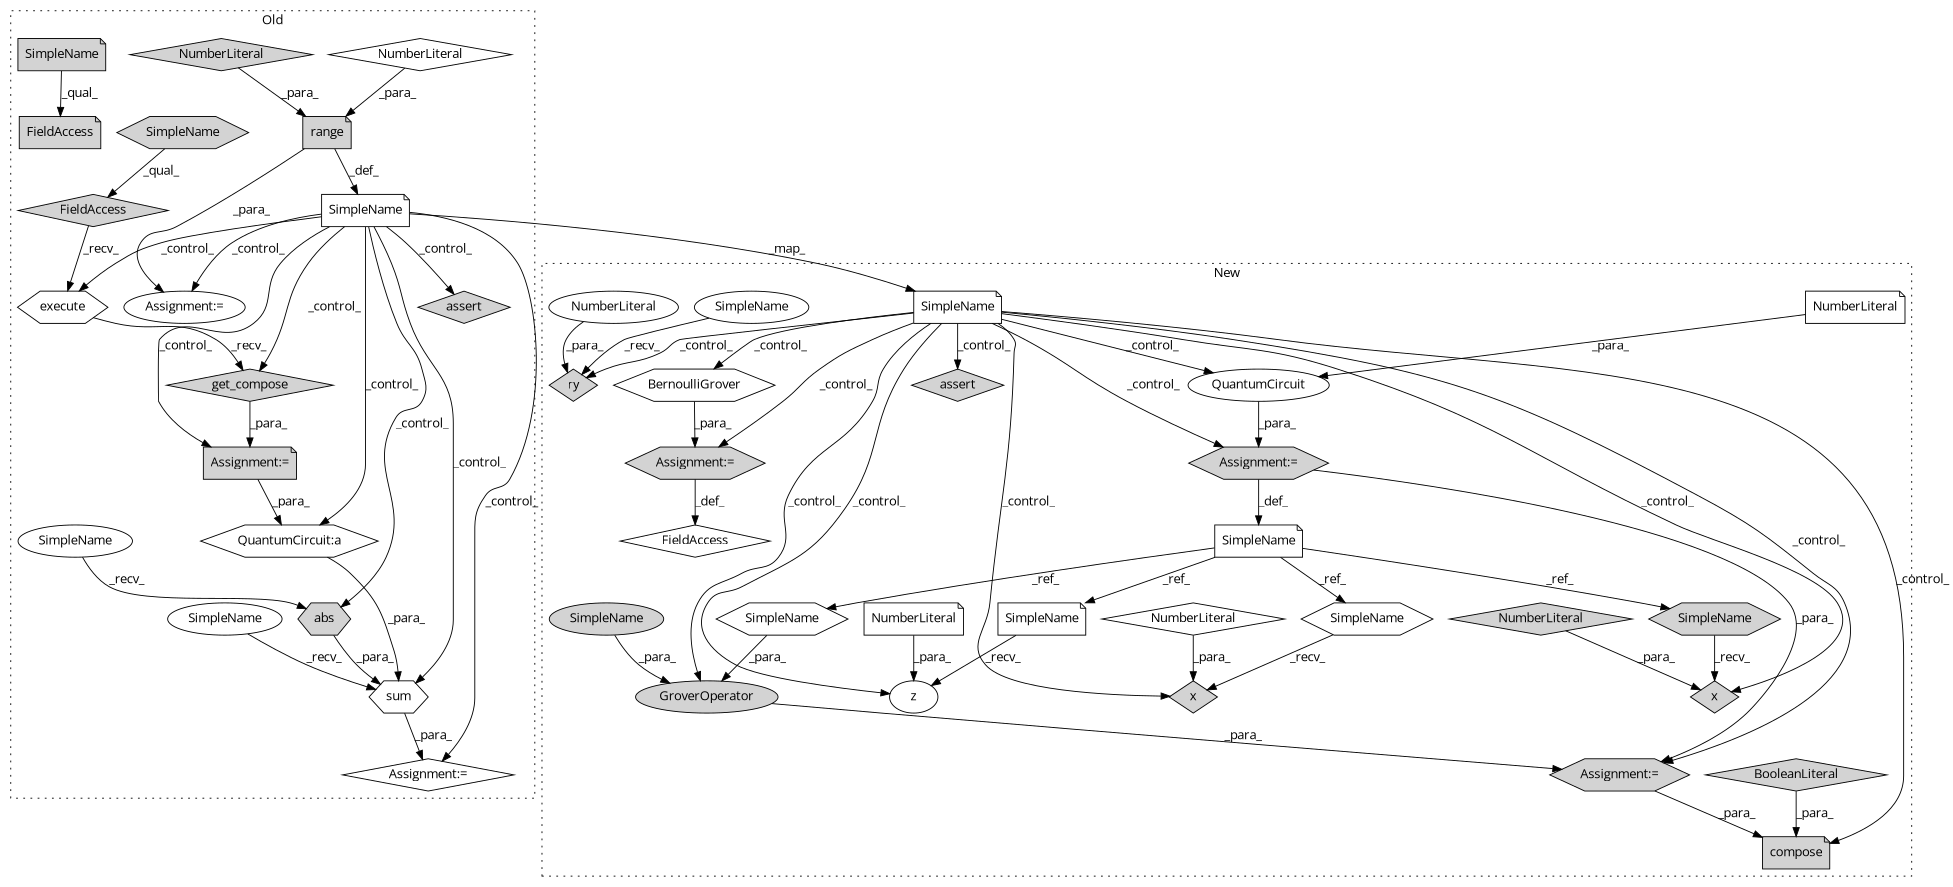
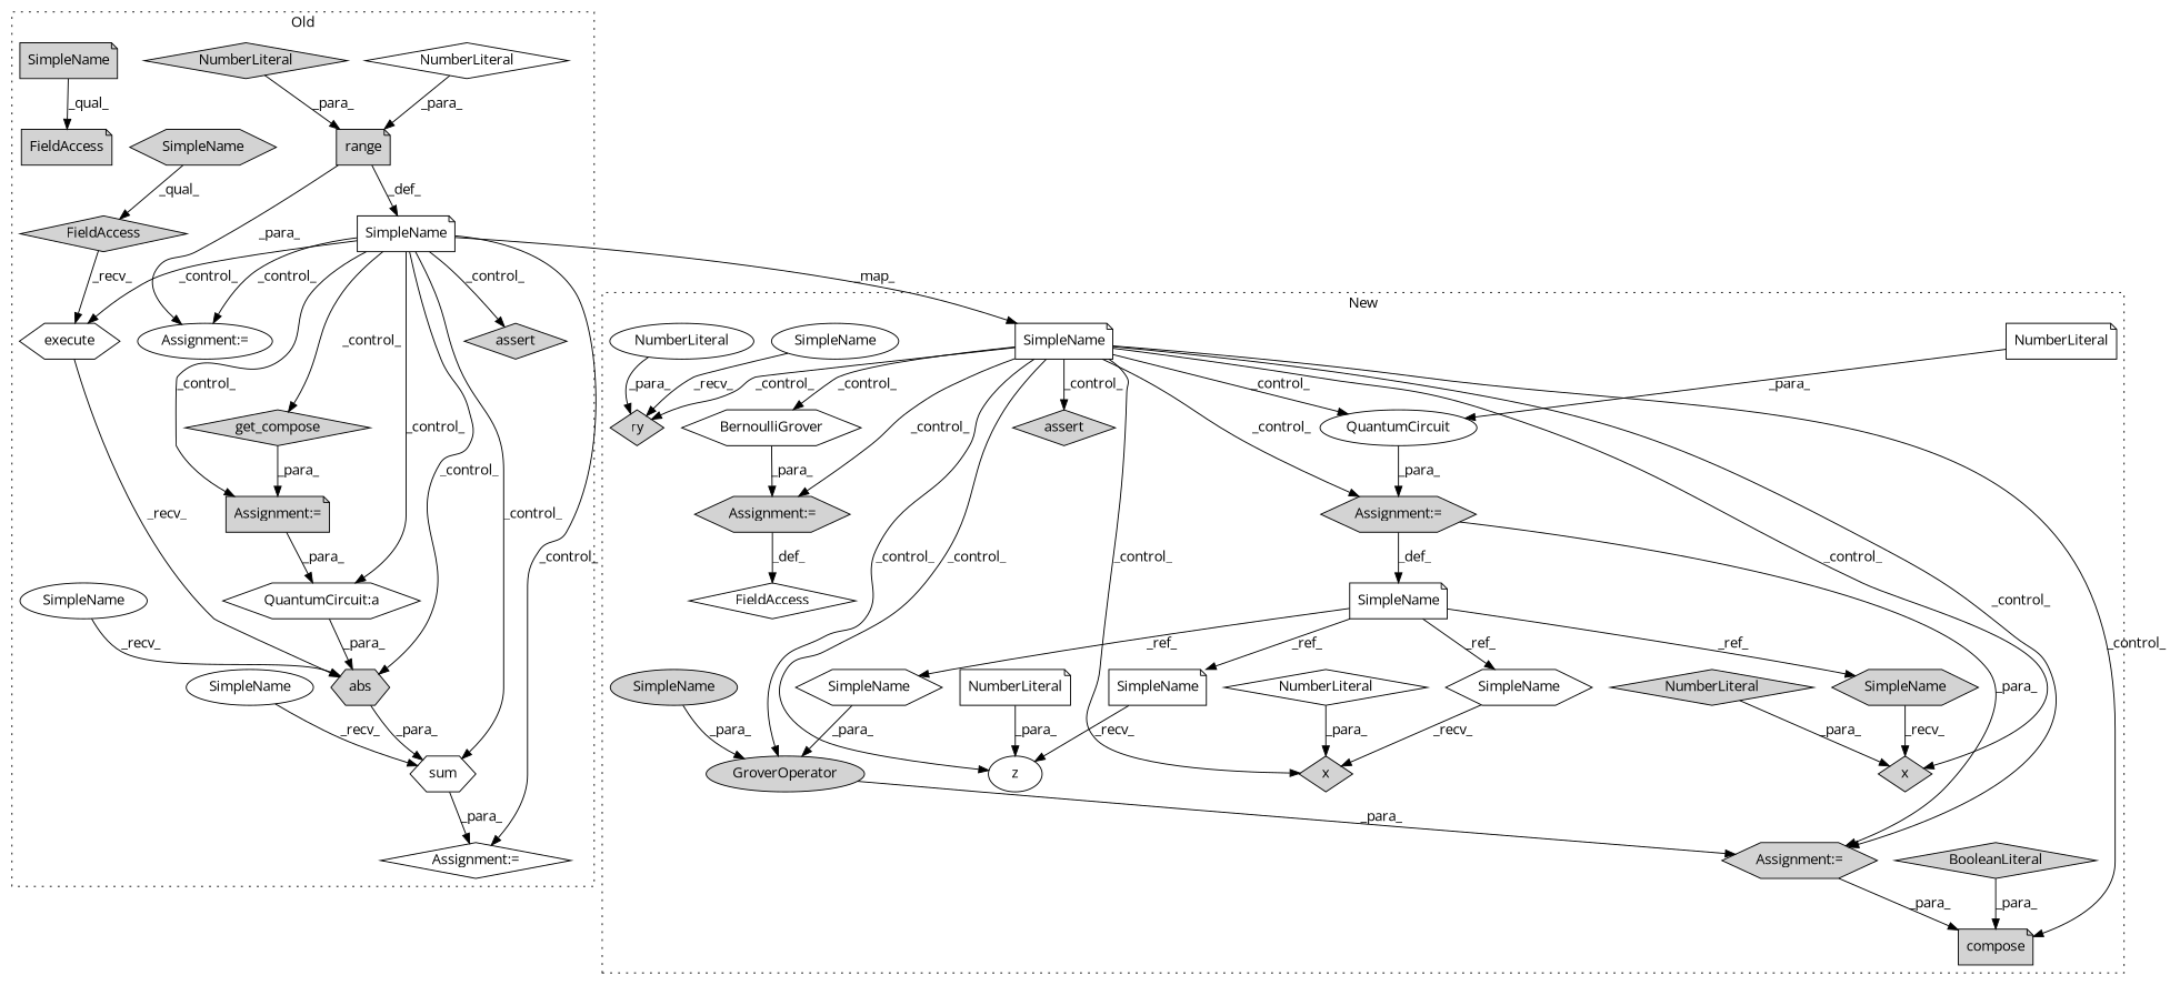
  digraph {
    fontname="Open Sans"
    node [a=32 fillcolor=lightgrey fontname="Open Sans" l=1 s=8035 shape=diamond style=filled]
    edge [fontname="Open Sans"]
    n1 [l="18,1" label=assert s="8167,8191"]
    n2 [a=42 fillcolor=white label=SimpleName s=7272 shape=note]
    n3 [l=13 label=get_compose s=8073]
    n4 [l="6,1" label=range s="7276,7285" shape=note]
    n5 [fillcolor=white l="4,1" label=sum s="8105,8153" shape=hexagon]
    n6 [a=27 fillcolor=white l=3 label="QuantumCircuit:a" s=8133 shape=hexagon]
    n7 [a=34 label=NumberLiteral s=7282]
    n8 [a=34 fillcolor=white label=NumberLiteral s=7284]
    n9 [l="4,1" label=abs s="8115,8152" shape=hexagon]
    n10 [fillcolor=white l="8,1" label=execute s="8049,8071" shape=hexagon]
    n11 [a=22 l=13 label=FieldAccess]
    n12 [a=22 l=13 label=FieldAccess s=7915 shape=note]
    n13 [a=7 label="Assignment:=" s=8034 shape=note]
    n14 [a=7 fillcolor=white label="Assignment:=" s=8098]
    n15 [a=7 fillcolor=white l="61,2" label="Assignment:=" s="7745,7822" shape=ellipse]
    n16 [a=42 l=4 label=SimpleName shape=hexagon]
    n17 [a=42 l=4 label=SimpleName s=7915 shape=note]
    n18 [a=42 fillcolor=white l=5 label=SimpleName s=8099 shape=ellipse]
    n19 [a=42 fillcolor=white l=5 label=SimpleName s=8109 shape=ellipse]
    n20 [fillcolor=white l="15,1" label=QuantumCircuit s="5819,5835" shape=ellipse]
    n21 [a=42 fillcolor=white label=SimpleName s=5386 shape=note]
    n22 [l="12,1" label=assert s="6259,6313"]
    n23 [l="3,1" label=ry s="5972,5982"]
    n24 [fillcolor=white l="16,1" label=BernoulliGrover s="5713,5733" shape=hexagon]
    n25 [a=22 fillcolor=white l=19 label=FieldAccess s=5693]
    n26 [a=34 fillcolor=white label=NumberLiteral s=5981 shape=ellipse]
    n27 [l="15,1" label=GroverOperator s="6003,6042" shape=ellipse]
    n28 [a=42 fillcolor=white l=6 label=SimpleName s=5812 shape=note]
    n29 [l="2,1" label=x s="5895,5898"]
    n30 [a=34 fillcolor=white label=NumberLiteral s=5897]
    n31 [a=34 fillcolor=white label=NumberLiteral s=5834 shape=note]
    n32 [l="8,1" label=compose s="6152,6174" shape=note]
    n33 [a=9 l=4 label=BooleanLiteral s=6170]
    n34 [l="2,1" label=x s="5853,5856"]
    n35 [a=34 label=NumberLiteral s=5855]
    n36 [fillcolor=white l="2,1" label=z s="5874,5877" shape=ellipse]
    n37 [a=34 fillcolor=white label=NumberLiteral s=5876 shape=note]
    n38 [a=7 label="Assignment:=" s=6002 shape=hexagon]
    n39 [a=7 label="Assignment:=" s=5712 shape=hexagon]
    n40 [a=7 label="Assignment:=" s=5818 shape=hexagon]
    n41 [a=42 fillcolor=white l=6 label=SimpleName s=5888 shape=hexagon]
    n42 [a=42 fillcolor=white l=6 label=SimpleName s=6018 shape=hexagon]
    n43 [a=42 fillcolor=white l=6 label=SimpleName s=5867 shape=note]
    n44 [a=42 l=6 label=SimpleName s=5846 shape=hexagon]
    n45 [a=42 fillcolor=white l=17 label=SimpleName s=5954 shape=ellipse]
    n46 [a=42 l=17 label=SimpleName s=6025 shape=ellipse]
    subgraph cluster_1 {
      label=Old
      style=dotted
      n1
      n2
      n3
      n4
      n5
      n6
      n7
      n8
      n9
      n10
      n11
      n12
      n13
      n14
      n15
      n16
      n17
      n18
      n19
    }
    subgraph cluster_2 {
      label=New
      style=dotted
      n20
      n21
      n22
      n23
      n24
      n25
      n26
      n27
      n28
      n29
      n30
      n31
      n32
      n33
      n34
      n35
      n36
      n37
      n38
      n39
      n40
      n41
      n42
      n43
      n44
      n45
      n46
    }
    n2 -> n1 [label=_control_]
    n2 -> n3 [label=_control_]
    n2 -> n5 [label=_control_]
    n2 -> n6 [label=_control_]
    n2 -> n9 [label=_control_]
    n2 -> n10 [label=_control_]
    n2 -> n13 [label=_control_]
    n2 -> n14 [label=_control_]
    n2 -> n15 [label=_control_]
    n2 -> n21 [label=_map_]
    n3 -> n13 [label=_para_]
    n4 -> n2 [label=_def_]
    n4 -> n15 [label=_para_]
    n5 -> n14 [label=_para_]
-   n6 -> n5 [label=_para_]
+   n6 -> n9 [label=_para_]
    n7 -> n4 [label=_para_]
    n8 -> n4 [label=_para_]
    n9 -> n5 [label=_para_]
-   n10 -> n3 [label=_recv_]
+   n10 -> n9 [label=_recv_]
    n11 -> n10 [label=_recv_]
    n13 -> n6 [label=_para_]
    n16 -> n11 [label=_qual_]
    n17 -> n12 [label=_qual_]
    n18 -> n5 [label=_recv_]
    n19 -> n9 [label=_recv_]
    n20 -> n40 [label=_para_]
    n21 -> n20 [label=_control_]
    n21 -> n22 [label=_control_]
    n21 -> n23 [label=_control_]
    n21 -> n24 [label=_control_]
    n21 -> n27 [label=_control_]
    n21 -> n29 [label=_control_]
    n21 -> n32 [label=_control_]
    n21 -> n34 [label=_control_]
    n21 -> n36 [label=_control_]
    n21 -> n38 [label=_control_]
    n21 -> n39 [label=_control_]
    n21 -> n40 [label=_control_]
    n24 -> n39 [label=_para_]
    n26 -> n23 [label=_para_]
    n27 -> n38 [label=_para_]
    n28 -> n41 [label=_ref_]
    n28 -> n42 [label=_ref_]
    n28 -> n43 [label=_ref_]
    n28 -> n44 [label=_ref_]
    n30 -> n29 [label=_para_]
    n31 -> n20 [label=_para_]
    n33 -> n32 [label=_para_]
    n35 -> n34 [label=_para_]
    n37 -> n36 [label=_para_]
    n38 -> n32 [label=_para_]
    n39 -> n25 [label=_def_]
    n40 -> n28 [label=_def_]
    n40 -> n38 [label=_para_]
    n41 -> n29 [label=_recv_]
    n42 -> n27 [label=_para_]
    n43 -> n36 [label=_recv_]
    n44 -> n34 [label=_recv_]
    n45 -> n23 [label=_recv_]
    n46 -> n27 [label=_para_]
  }
